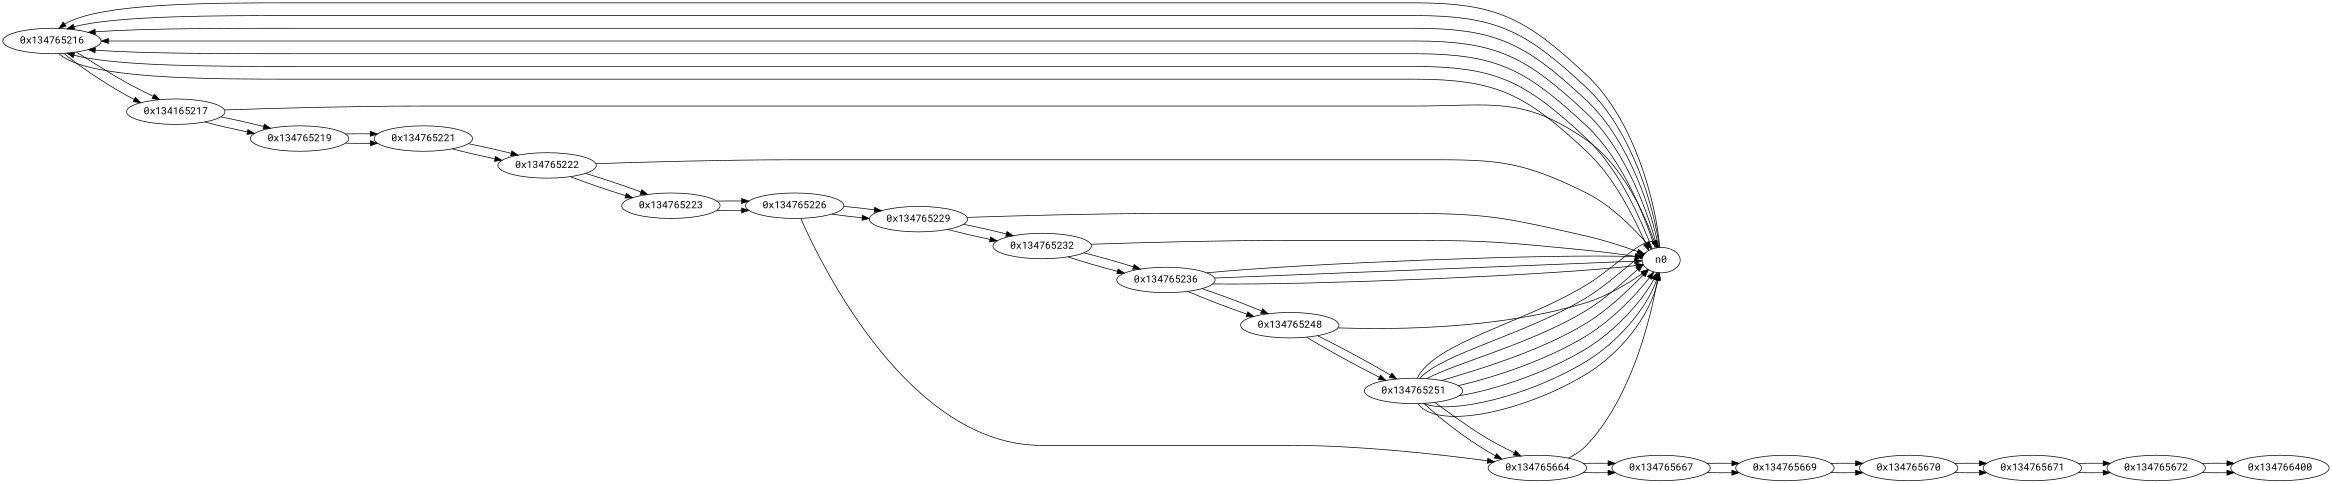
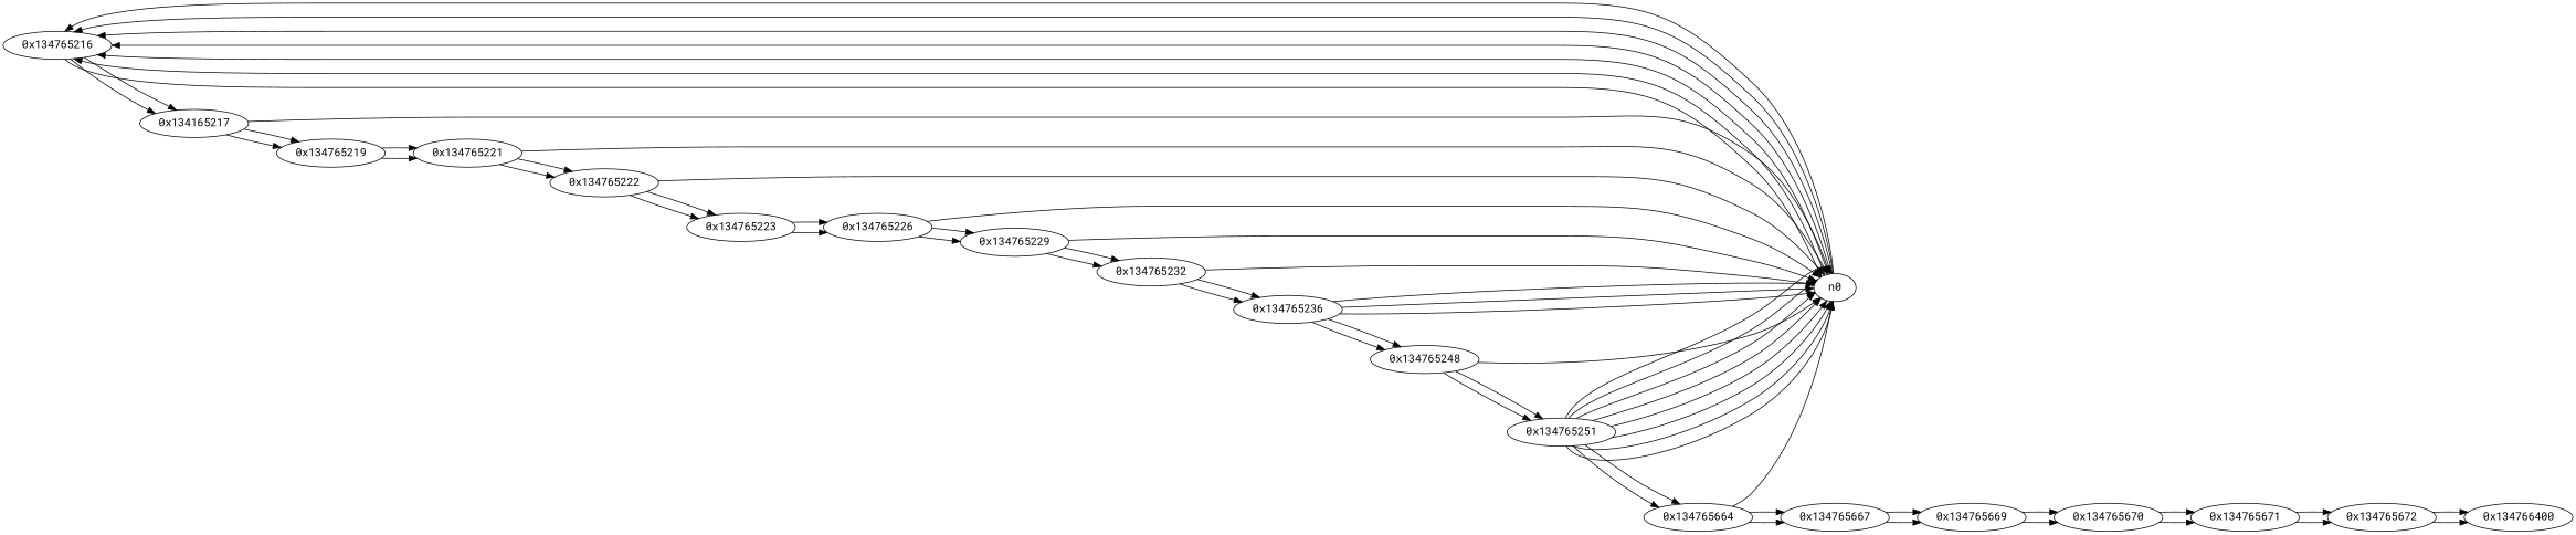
  digraph {
    fontname="Roboto Mono"
    rankdir=LR
    node [fontname="Roboto Mono"]
    edge [fontname="Roboto Mono"]
    n1 [label="0x134765216"]
    n2 [label="0x134165217"]
    n0
    n3 [label="0x134765219"]
    n4 [label="0x134765221"]
    n5 [label="0x134765222"]
    n6 [label="0x134765223"]
    n7 [label="0x134765226"]
    n8 [label="0x134765229"]
    n9 [label="0x134765232"]
    n10 [label="0x134765236"]
    n11 [label="0x134765248"]
    n12 [label="0x134765251"]
    n13 [label="0x134765664"]
    n14 [label="0x134765667"]
    n15 [label="0x134765669"]
    n16 [label="0x134765670"]
    n17 [label="0x134765671"]
    n18 [label="0x134765672"]
    n19 [label="0x134766400"]
    n1 -> n2
    n1 -> n2
    n1 -> n0
    n2 -> n0
    n2 -> n3
    n2 -> n3
    n0 -> n1
    n0 -> n1
    n0 -> n1
    n0 -> n1
    n0 -> n1
    n0 -> n1
    n3 -> n4
    n3 -> n4
+   n4 -> n0
    n4 -> n5
    n4 -> n5
    n5 -> n0
    n5 -> n6
    n5 -> n6
    n6 -> n7
    n6 -> n7
-   n7 -> n13
+   n7 -> n0
    n7 -> n8
    n7 -> n8
    n8 -> n0
    n8 -> n9
    n8 -> n9
    n9 -> n0
    n9 -> n10
    n9 -> n10
    n10 -> n0
    n10 -> n0
    n10 -> n0
    n10 -> n11
    n10 -> n11
    n11 -> n0
    n11 -> n12
    n11 -> n12
    n12 -> n0
    n12 -> n0
    n12 -> n0
    n12 -> n0
    n12 -> n0
    n12 -> n0
    n12 -> n0
    n12 -> n0
    n12 -> n13
    n12 -> n13
    n13 -> n0
    n13 -> n14
    n13 -> n14
    n14 -> n15
    n14 -> n15
    n15 -> n16
    n15 -> n16
    n16 -> n17
    n16 -> n17
    n17 -> n18
    n17 -> n18
    n18 -> n19
    n18 -> n19
  }
